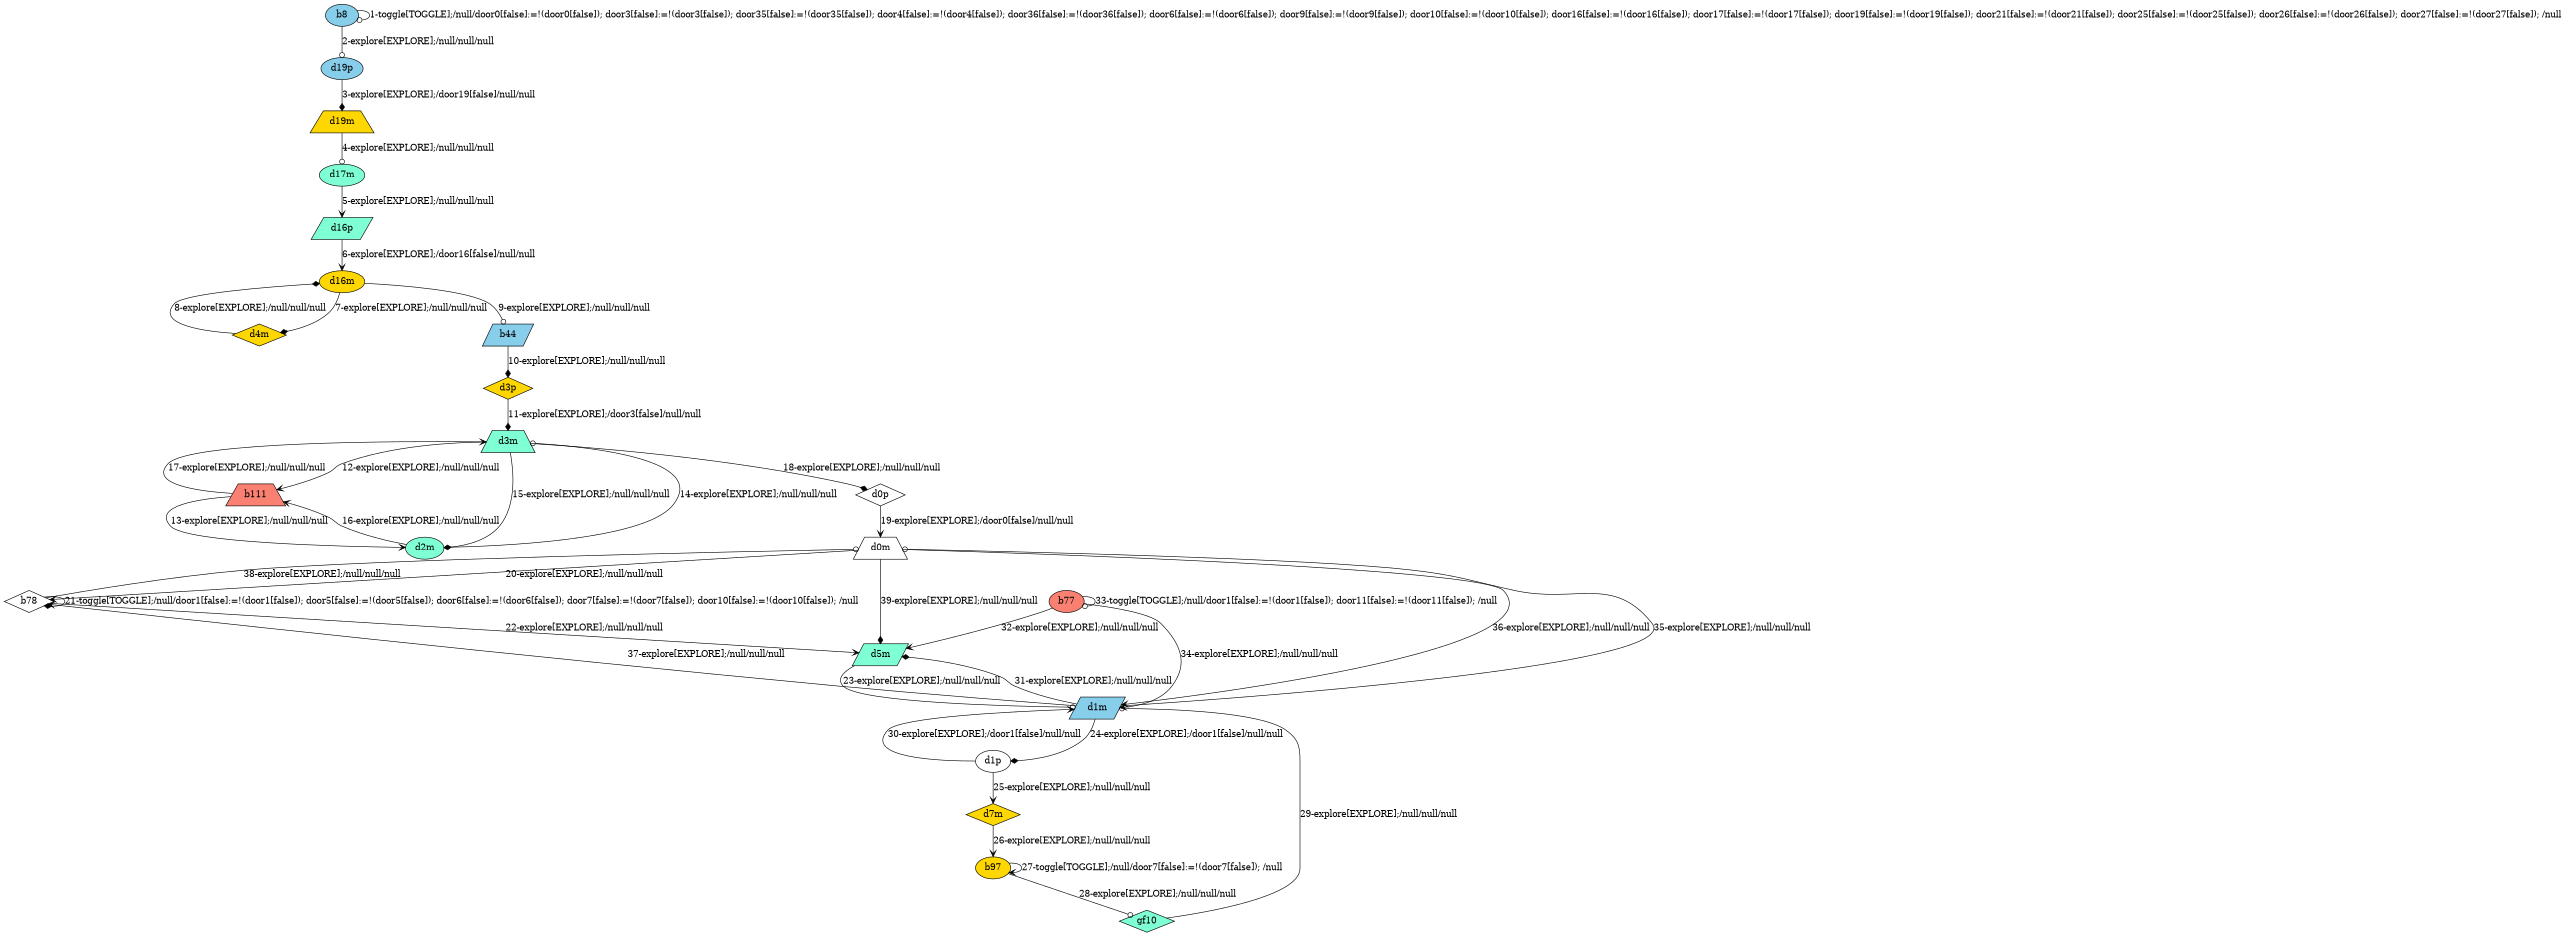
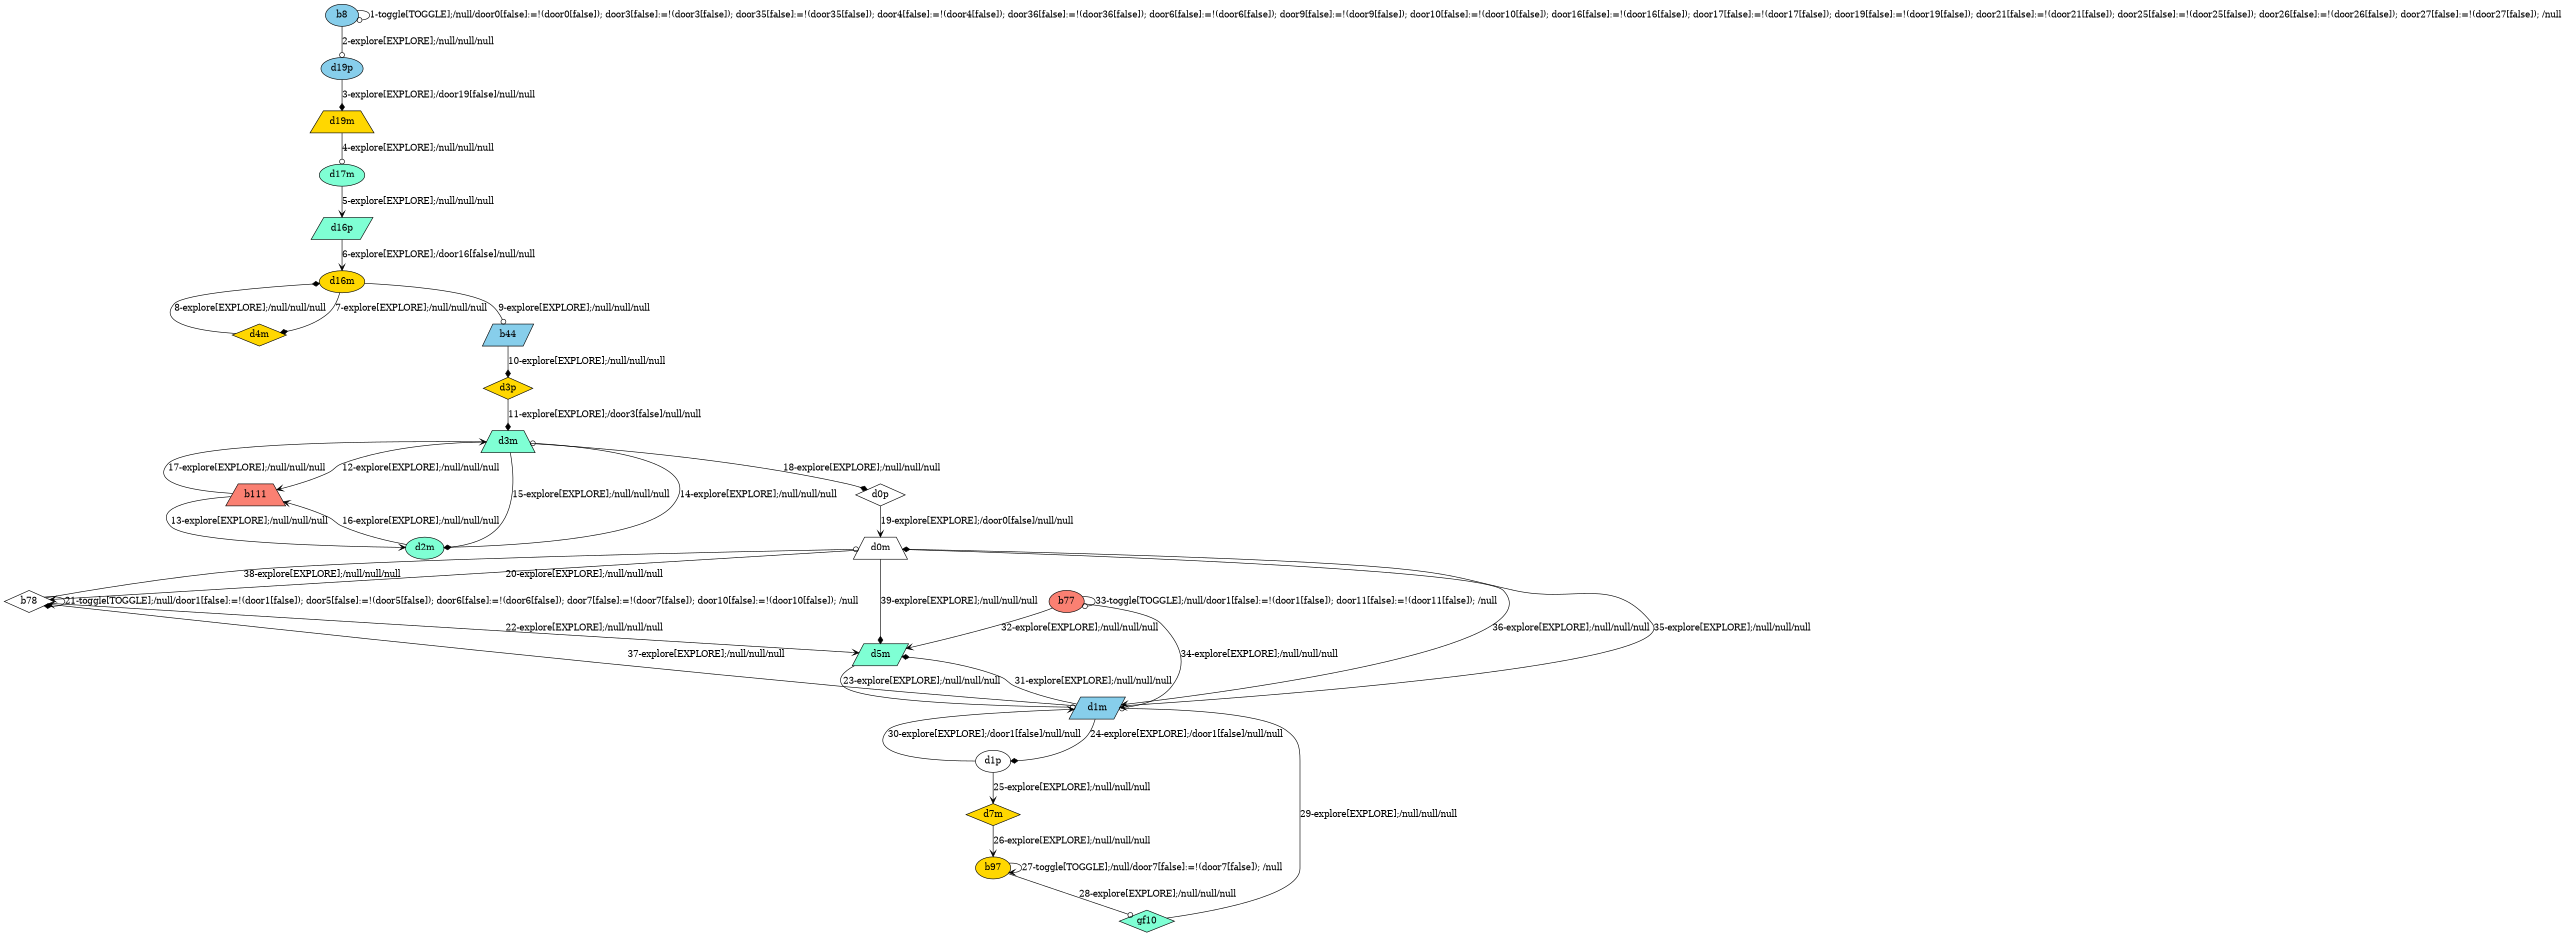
  digraph {
    node [fillcolor=gold shape=ellipse style=filled]
    edge [arrowhead=vee]
    b8 [fillcolor=skyblue]
    d19p [fillcolor=skyblue]
    d19m [shape=trapezium]
    d17m [fillcolor=aquamarine]
    d16p [fillcolor=aquamarine shape=parallelogram]
    d16m
    d4m [shape=diamond]
    b44 [fillcolor=skyblue shape=parallelogram]
    d3p [shape=diamond]
    d3m [fillcolor=aquamarine shape=trapezium]
    b111 [fillcolor=salmon shape=trapezium]
    d2m [fillcolor=aquamarine]
    d0p [fillcolor=white shape=diamond]
    d0m [fillcolor=white shape=trapezium]
    b78 [fillcolor=white shape=diamond]
    d5m [fillcolor=aquamarine shape=parallelogram]
    d1m [fillcolor=skyblue shape=parallelogram]
    d1p [fillcolor=white]
    b77 [fillcolor=salmon]
    d7m [shape=diamond]
    b97
    gf10 [fillcolor=aquamarine shape=diamond]
    b8 -> b8 [arrowhead=odot label="1-toggle[TOGGLE];/null/door0[false]:=!(door0[false]); door3[false]:=!(door3[false]); door35[false]:=!(door35[false]); door4[false]:=!(door4[false]); door36[false]:=!(door36[false]); door6[false]:=!(door6[false]); door9[false]:=!(door9[false]); door10[false]:=!(door10[false]); door16[false]:=!(door16[false]); door17[false]:=!(door17[false]); door19[false]:=!(door19[false]); door21[false]:=!(door21[false]); door25[false]:=!(door25[false]); door26[false]:=!(door26[false]); door27[false]:=!(door27[false]); /null"]
    b8 -> d19p [arrowhead=odot label="2-explore[EXPLORE];/null/null/null"]
    d19p -> d19m [arrowhead=diamond label="3-explore[EXPLORE];/door19[false]/null/null"]
    d19m -> d17m [arrowhead=odot label="4-explore[EXPLORE];/null/null/null"]
    d17m -> d16p [label="5-explore[EXPLORE];/null/null/null"]
    d16p -> d16m [label="6-explore[EXPLORE];/door16[false]/null/null"]
    d16m -> d4m [arrowhead=diamond label="7-explore[EXPLORE];/null/null/null"]
    d16m -> b44 [arrowhead=odot label="9-explore[EXPLORE];/null/null/null"]
    d4m -> d16m [arrowhead=diamond label="8-explore[EXPLORE];/null/null/null"]
    b44 -> d3p [arrowhead=diamond label="10-explore[EXPLORE];/null/null/null"]
    d3p -> d3m [arrowhead=diamond label="11-explore[EXPLORE];/door3[false]/null/null"]
    d3m -> b111 [label="12-explore[EXPLORE];/null/null/null"]
    d3m -> d2m [arrowhead=diamond label="15-explore[EXPLORE];/null/null/null"]
    d3m -> d0p [arrowhead=diamond label="18-explore[EXPLORE];/null/null/null"]
    b111 -> d3m [label="17-explore[EXPLORE];/null/null/null"]
    b111 -> d2m [label="13-explore[EXPLORE];/null/null/null"]
    d2m -> d3m [arrowhead=odot label="14-explore[EXPLORE];/null/null/null"]
    d2m -> b111 [label="16-explore[EXPLORE];/null/null/null"]
    d0p -> d0m [label="19-explore[EXPLORE];/door0[false]/null/null"]
    d0m -> b78 [label="20-explore[EXPLORE];/null/null/null"]
    d0m -> d5m [arrowhead=diamond label="39-explore[EXPLORE];/null/null/null"]
    d0m -> d1m [label="36-explore[EXPLORE];/null/null/null"]
    b78 -> d0m [arrowhead=odot label="38-explore[EXPLORE];/null/null/null"]
    b78 -> b78 [arrowhead=diamond label="21-toggle[TOGGLE];/null/door1[false]:=!(door1[false]); door5[false]:=!(door5[false]); door6[false]:=!(door6[false]); door7[false]:=!(door7[false]); door10[false]:=!(door10[false]); /null"]
    b78 -> d5m [label="22-explore[EXPLORE];/null/null/null"]
    d5m -> d1m [arrowhead=odot label="23-explore[EXPLORE];/null/null/null"]
-   d1m -> d0m [arrowhead=odot label="35-explore[EXPLORE];/null/null/null"]
+   d1m -> d0m [arrowhead=diamond label="35-explore[EXPLORE];/null/null/null"]
    d1m -> b78 [label="37-explore[EXPLORE];/null/null/null"]
    d1m -> d5m [arrowhead=diamond label="31-explore[EXPLORE];/null/null/null"]
    d1m -> d1p [arrowhead=diamond label="24-explore[EXPLORE];/door1[false]/null/null"]
    d1p -> d1m [label="30-explore[EXPLORE];/door1[false]/null/null"]
    d1p -> d7m [label="25-explore[EXPLORE];/null/null/null"]
    b77 -> d5m [label="32-explore[EXPLORE];/null/null/null"]
    b77 -> d1m [label="34-explore[EXPLORE];/null/null/null"]
    b77 -> b77 [arrowhead=odot label="33-toggle[TOGGLE];/null/door1[false]:=!(door1[false]); door11[false]:=!(door11[false]); /null"]
    d7m -> b97 [label="26-explore[EXPLORE];/null/null/null"]
    b97 -> b97 [label="27-toggle[TOGGLE];/null/door7[false]:=!(door7[false]); /null"]
    b97 -> gf10 [arrowhead=odot label="28-explore[EXPLORE];/null/null/null"]
    gf10 -> d1m [arrowhead=odot label="29-explore[EXPLORE];/null/null/null"]
  }
